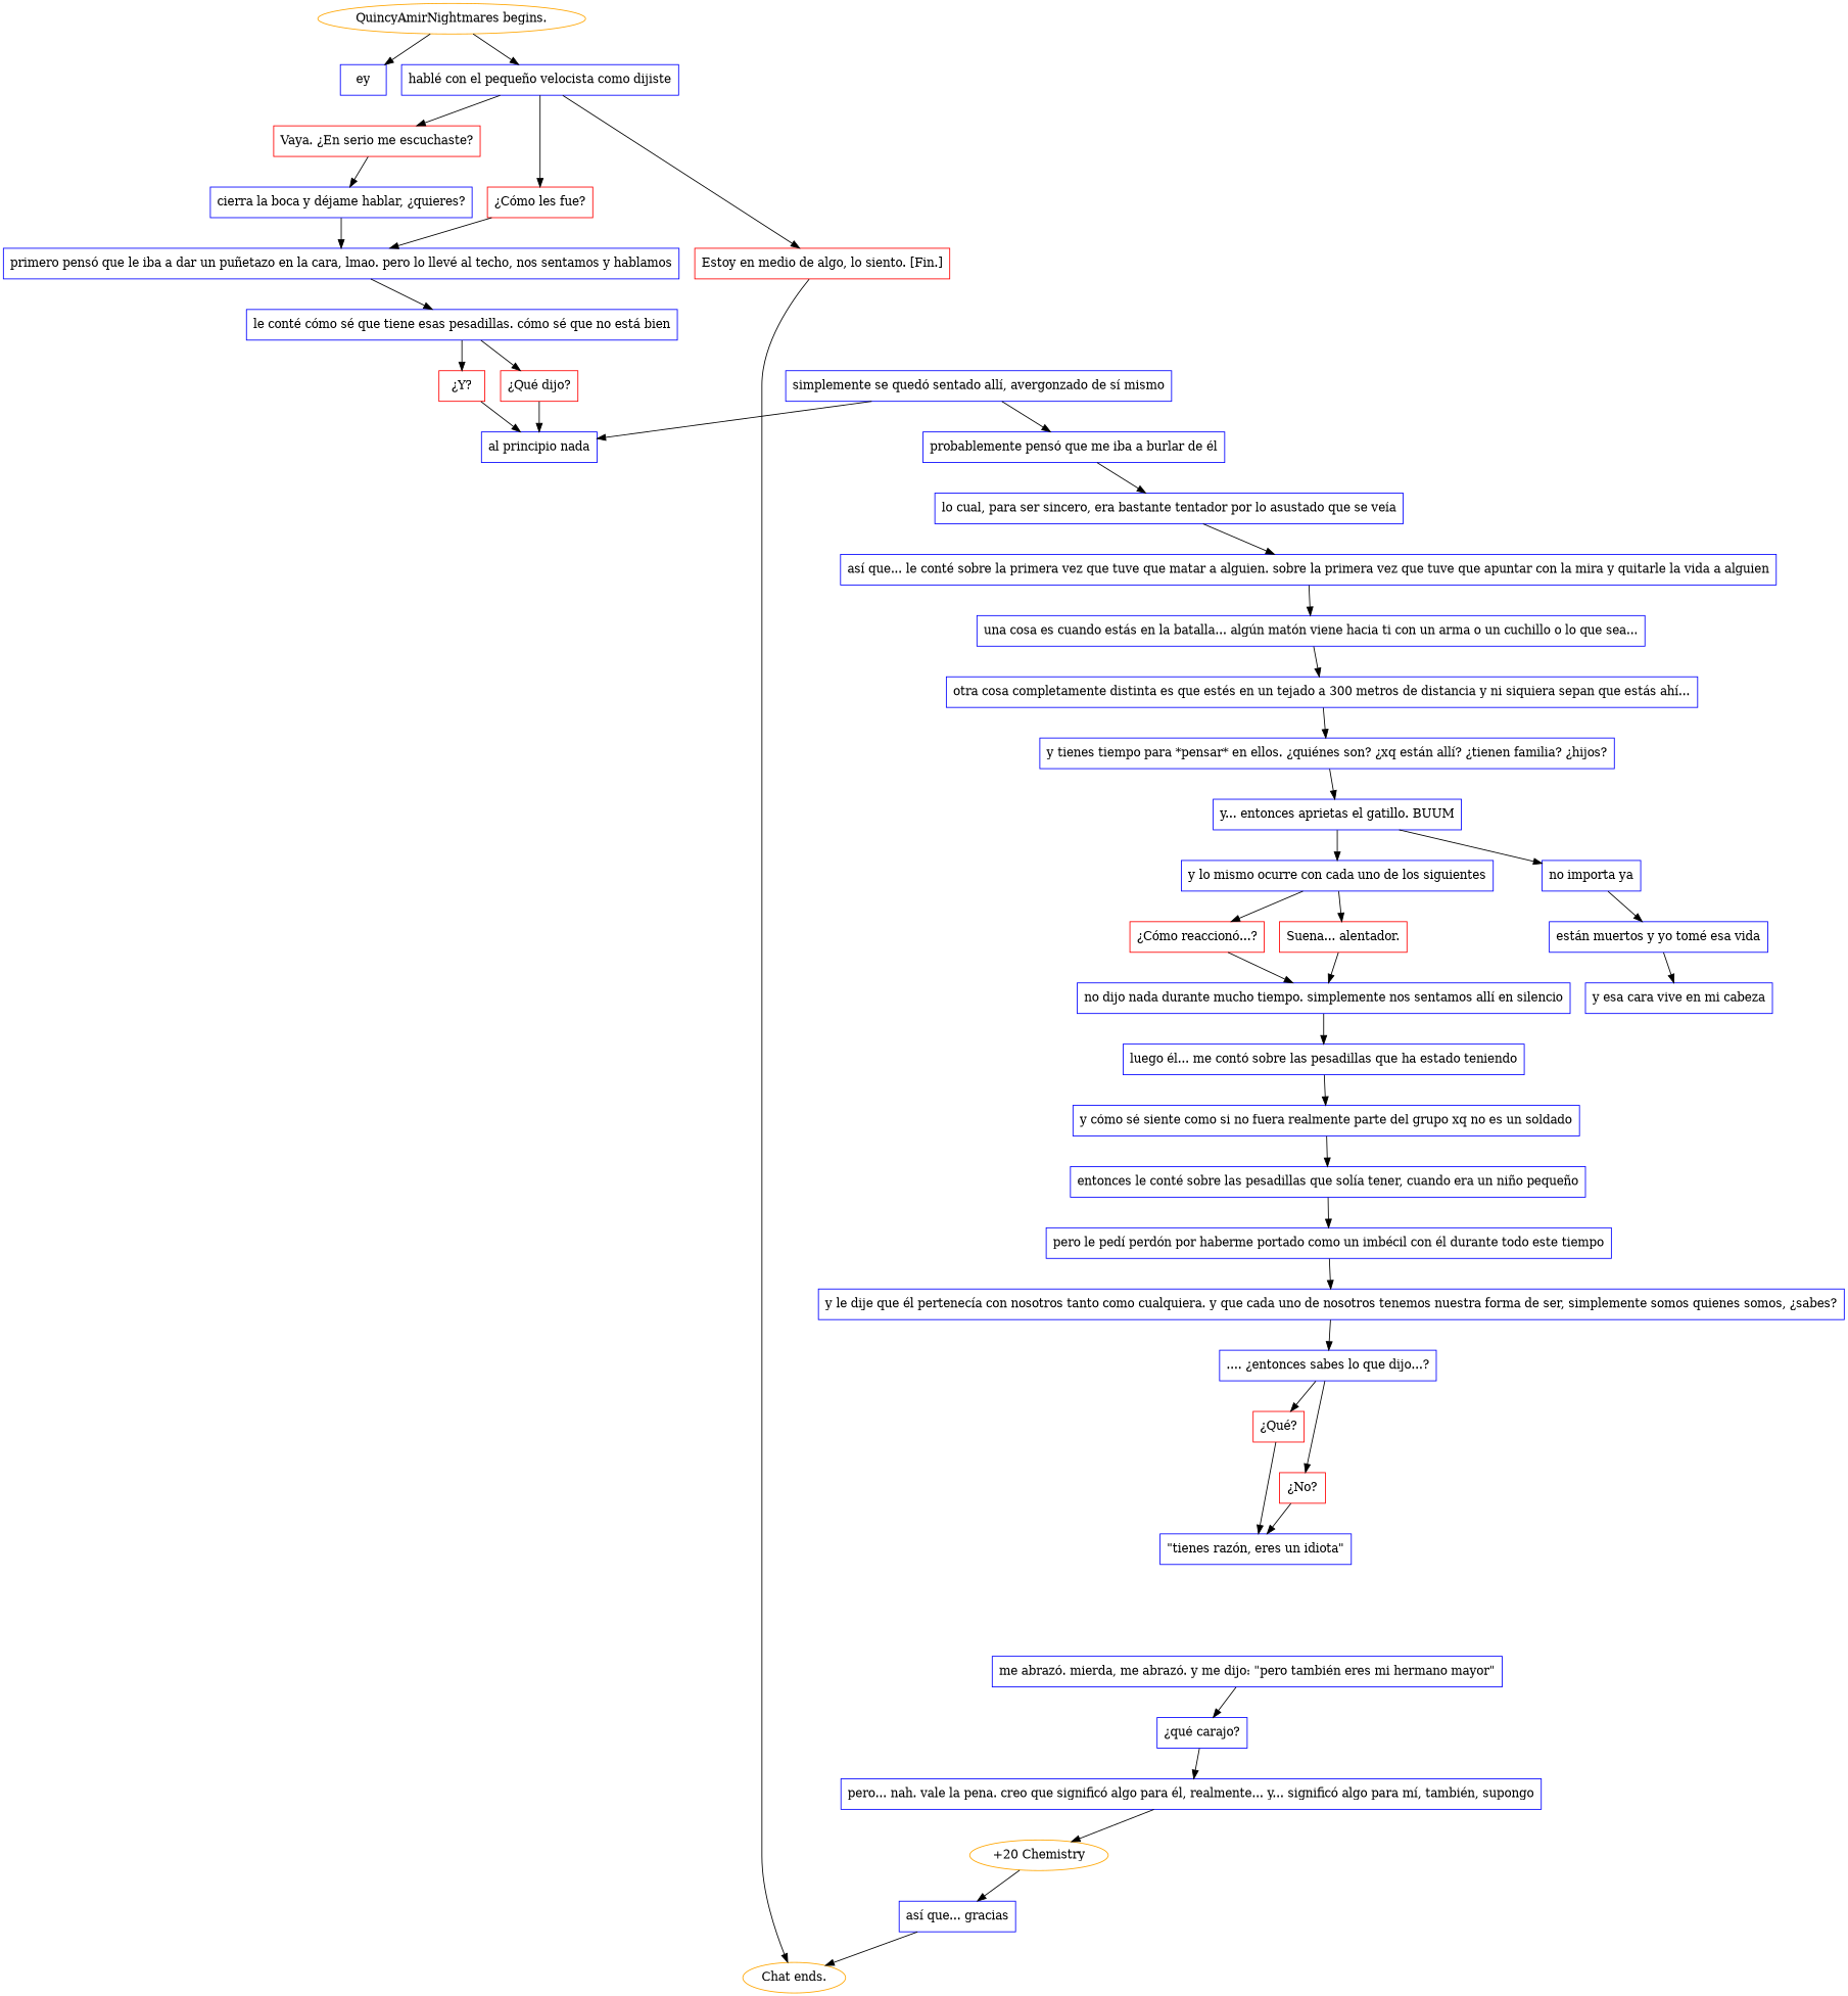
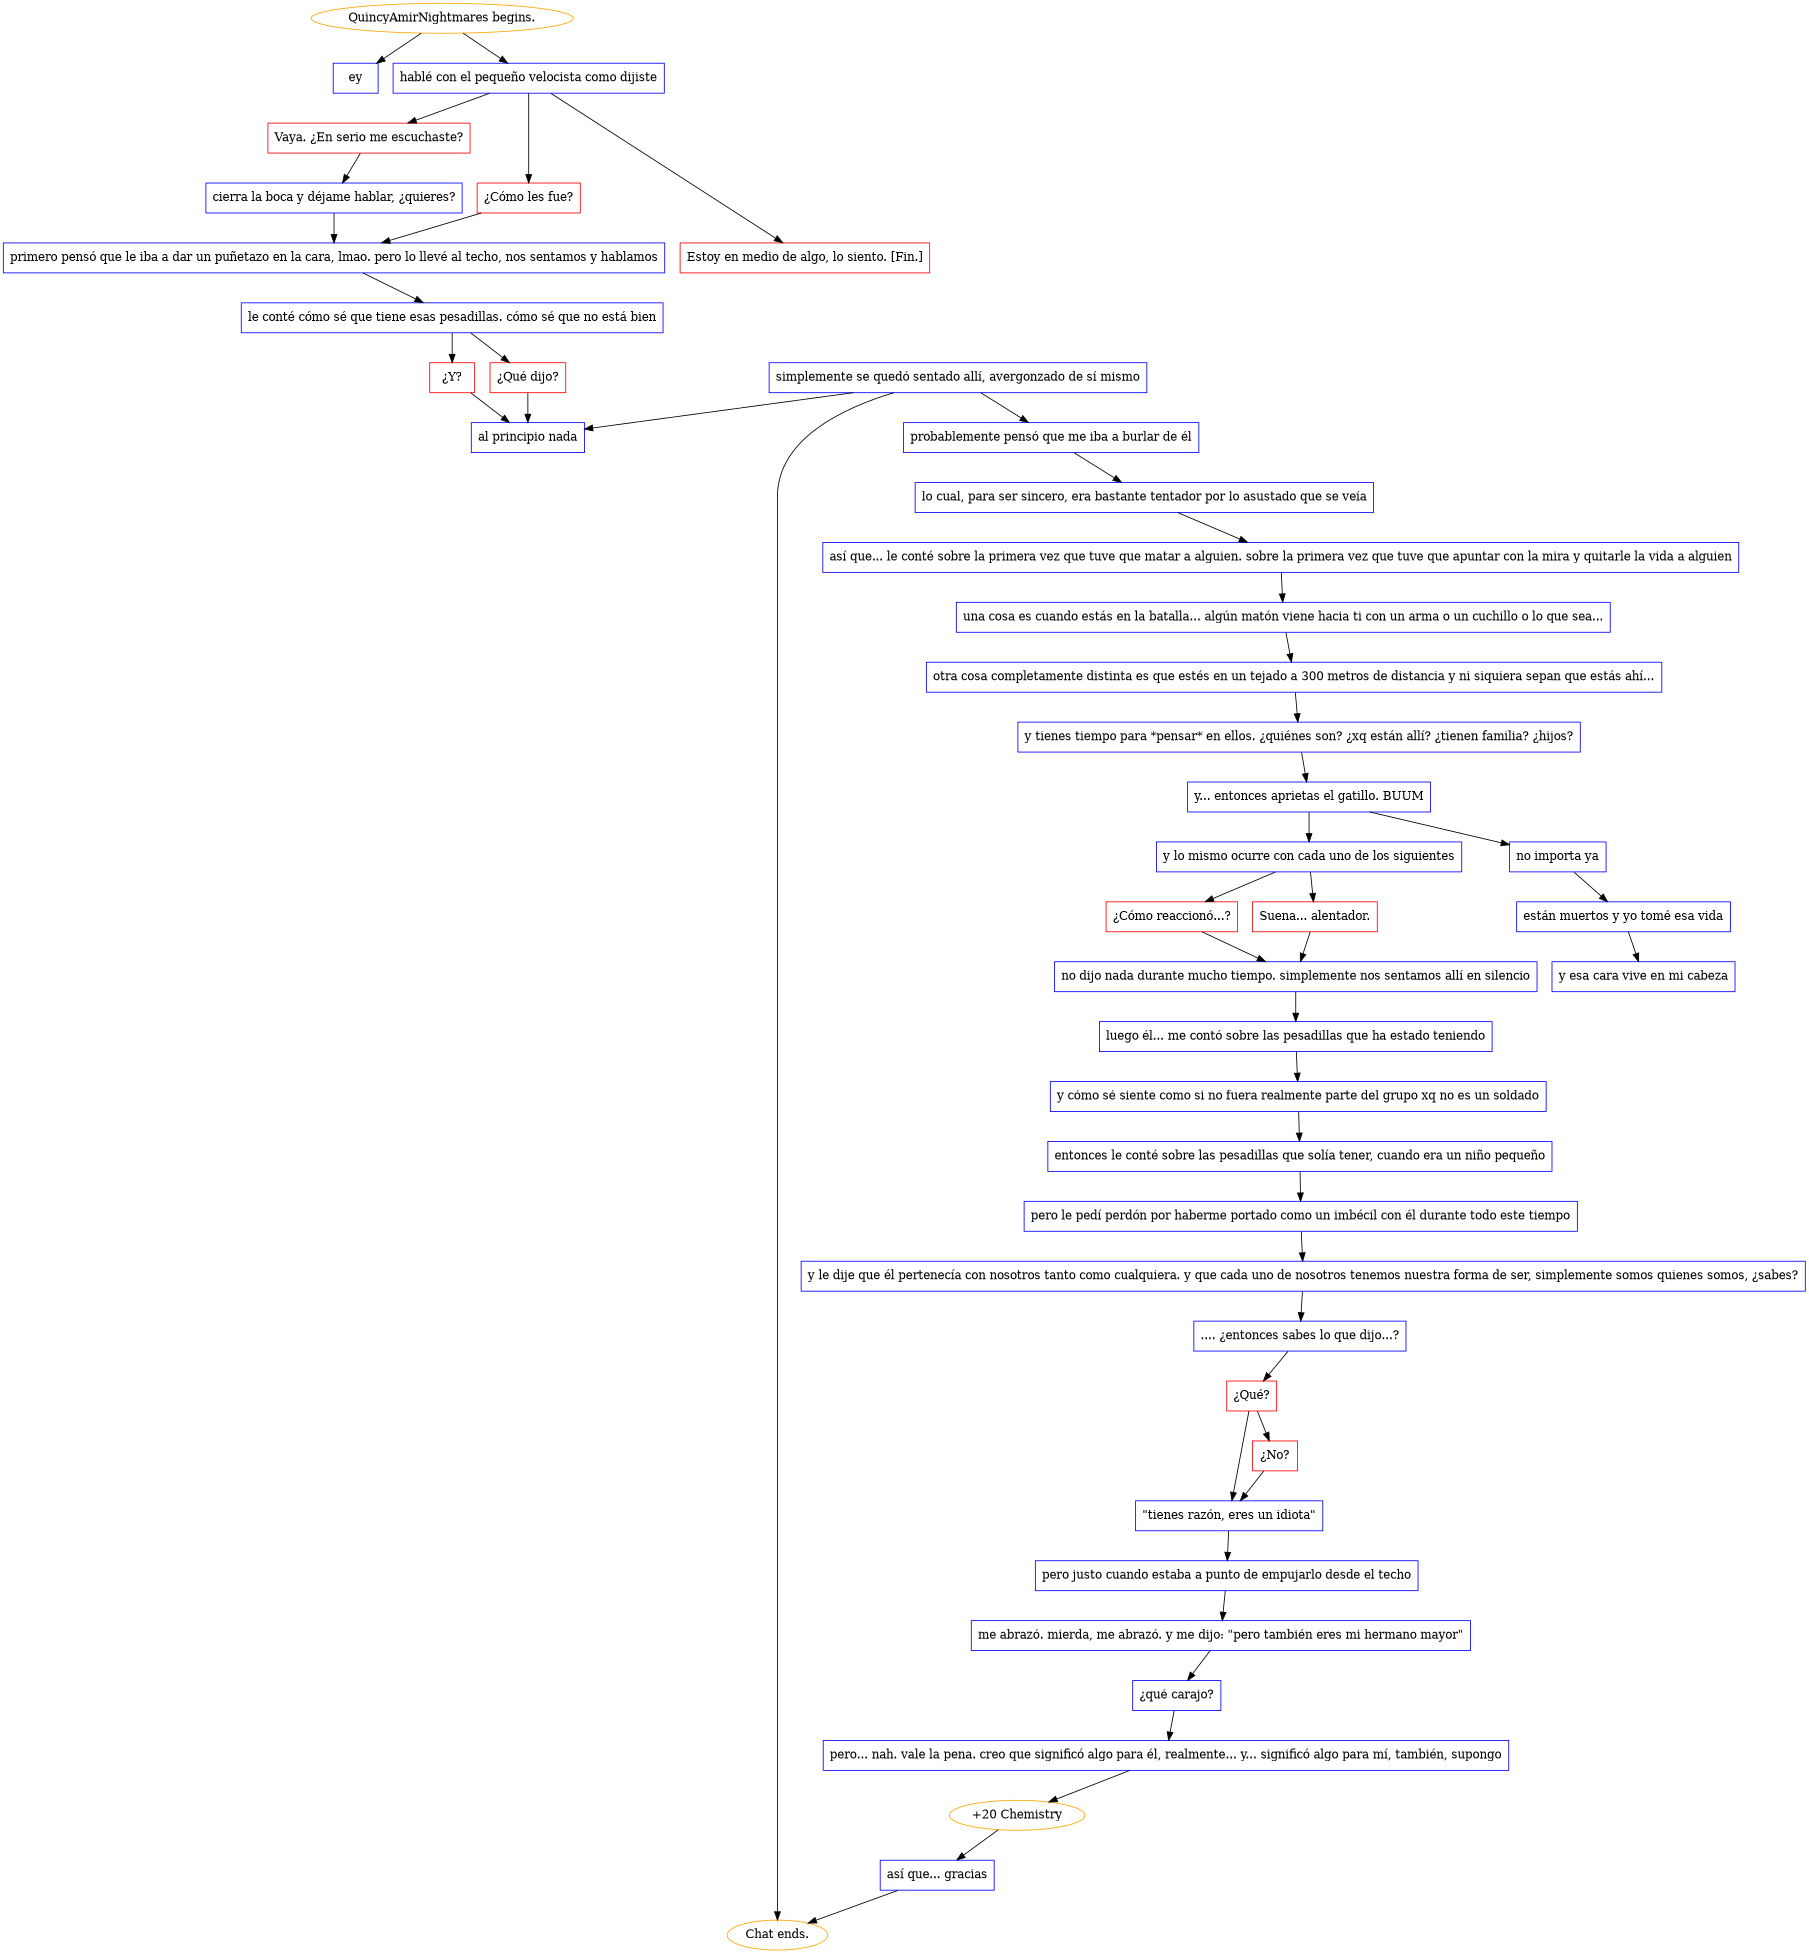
  digraph {
    node [color=blue shape=box]
    "QuincyAmirNightmares begins." [color=orange shape=""]
    n2 [label=ey]
    n3 [label="hablé con el pequeño velocista como dijiste"]
    n4 [color=red label="¿Cómo les fue?"]
    n5 [color=red label="Vaya. ¿En serio me escuchaste?"]
    n6 [color=red label="Estoy en medio de algo, lo siento. [Fin.]"]
    n7 [label="primero pensó que le iba a dar un puñetazo en la cara, lmao. pero lo llevé al techo, nos sentamos y hablamos"]
    n8 [label="cierra la boca y déjame hablar, ¿quieres?"]
    "Chat ends." [color=orange shape=""]
    n10 [label="le conté cómo sé que tiene esas pesadillas. cómo sé que no está bien"]
    n11 [color=red label="¿Y?"]
    n12 [color=red label="¿Qué dijo?"]
    n13 [label="al principio nada"]
    n14 [label="simplemente se quedó sentado allí, avergonzado de sí mismo"]
    n15 [label="probablemente pensó que me iba a burlar de él"]
    n16 [label="lo cual, para ser sincero, era bastante tentador por lo asustado que se veía"]
    n17 [label="así que... le conté sobre la primera vez que tuve que matar a alguien. sobre la primera vez que tuve que apuntar con la mira y quitarle la vida a alguien"]
    n18 [label="una cosa es cuando estás en la batalla... algún matón viene hacia ti con un arma o un cuchillo o lo que sea..."]
    n19 [label="otra cosa completamente distinta es que estés en un tejado a 300 metros de distancia y ni siquiera sepan que estás ahí..."]
    n20 [label="y tienes tiempo para *pensar* en ellos. ¿quiénes son? ¿xq están allí? ¿tienen familia? ¿hijos?"]
    n21 [label="y... entonces aprietas el gatillo. BUUM"]
    n22 [label="no importa ya"]
    n23 [label="y lo mismo ocurre con cada uno de los siguientes"]
    n24 [label="están muertos y yo tomé esa vida"]
    n25 [label="y esa cara vive en mi cabeza"]
    n26 [color=red label="¿Cómo reaccionó...?"]
    n27 [color=red label="Suena... alentador."]
    n28 [label="no dijo nada durante mucho tiempo. simplemente nos sentamos allí en silencio"]
    n29 [label="luego él... me contó sobre las pesadillas que ha estado teniendo"]
    n30 [label="y cómo sé siente como si no fuera realmente parte del grupo xq no es un soldado"]
    n31 [label="entonces le conté sobre las pesadillas que solía tener, cuando era un niño pequeño"]
    n32 [label="pero le pedí perdón por haberme portado como un imbécil con él durante todo este tiempo"]
    n33 [label="y le dije que él pertenecía con nosotros tanto como cualquiera. y que cada uno de nosotros tenemos nuestra forma de ser, simplemente somos quienes somos, ¿sabes?"]
    n34 [label=".... ¿entonces sabes lo que dijo...?"]
    n35 [color=red label="¿Qué?"]
    n36 [color=red label="¿No?"]
    n37 [label="\"tienes razón, eres un idiota\""]
+   n38 [label="pero justo cuando estaba a punto de empujarlo desde el techo"]
    n39 [label="me abrazó. mierda, me abrazó. y me dijo: \"pero también eres mi hermano mayor\""]
    n40 [label="¿qué carajo?"]
    n41 [label="pero... nah. vale la pena. creo que significó algo para él, realmente... y... significó algo para mí, también, supongo"]
    n42 [color=orange label="+20 Chemistry" shape=""]
    n43 [label="así que... gracias"]
    "QuincyAmirNightmares begins." -> n2
    "QuincyAmirNightmares begins." -> n3
    n3 -> n4
    n3 -> n5
    n3 -> n6
    n4 -> n7
    n5 -> n8
-   n6 -> "Chat ends."
+   n14 -> "Chat ends."
    n7 -> n10
    n8 -> n7
    n10 -> n11
    n10 -> n12
    n11 -> n13
    n12 -> n13
    n14 -> n13
    n14 -> n15
    n15 -> n16
    n16 -> n17
    n17 -> n18
    n18 -> n19
    n19 -> n20
    n20 -> n21
    n21 -> n22
    n21 -> n23
    n22 -> n24
    n23 -> n26
    n23 -> n27
    n24 -> n25
    n26 -> n28
    n27 -> n28
    n28 -> n29
    n29 -> n30
    n30 -> n31
    n31 -> n32
    n32 -> n33
    n33 -> n34
    n34 -> n35
-   n34 -> n36
+   n35 -> n36
    n35 -> n37
    n36 -> n37
+   n37 -> n38
+   n38 -> n39
    n39 -> n40
    n40 -> n41
    n41 -> n42
    n42 -> n43
    n43 -> "Chat ends."
  }
